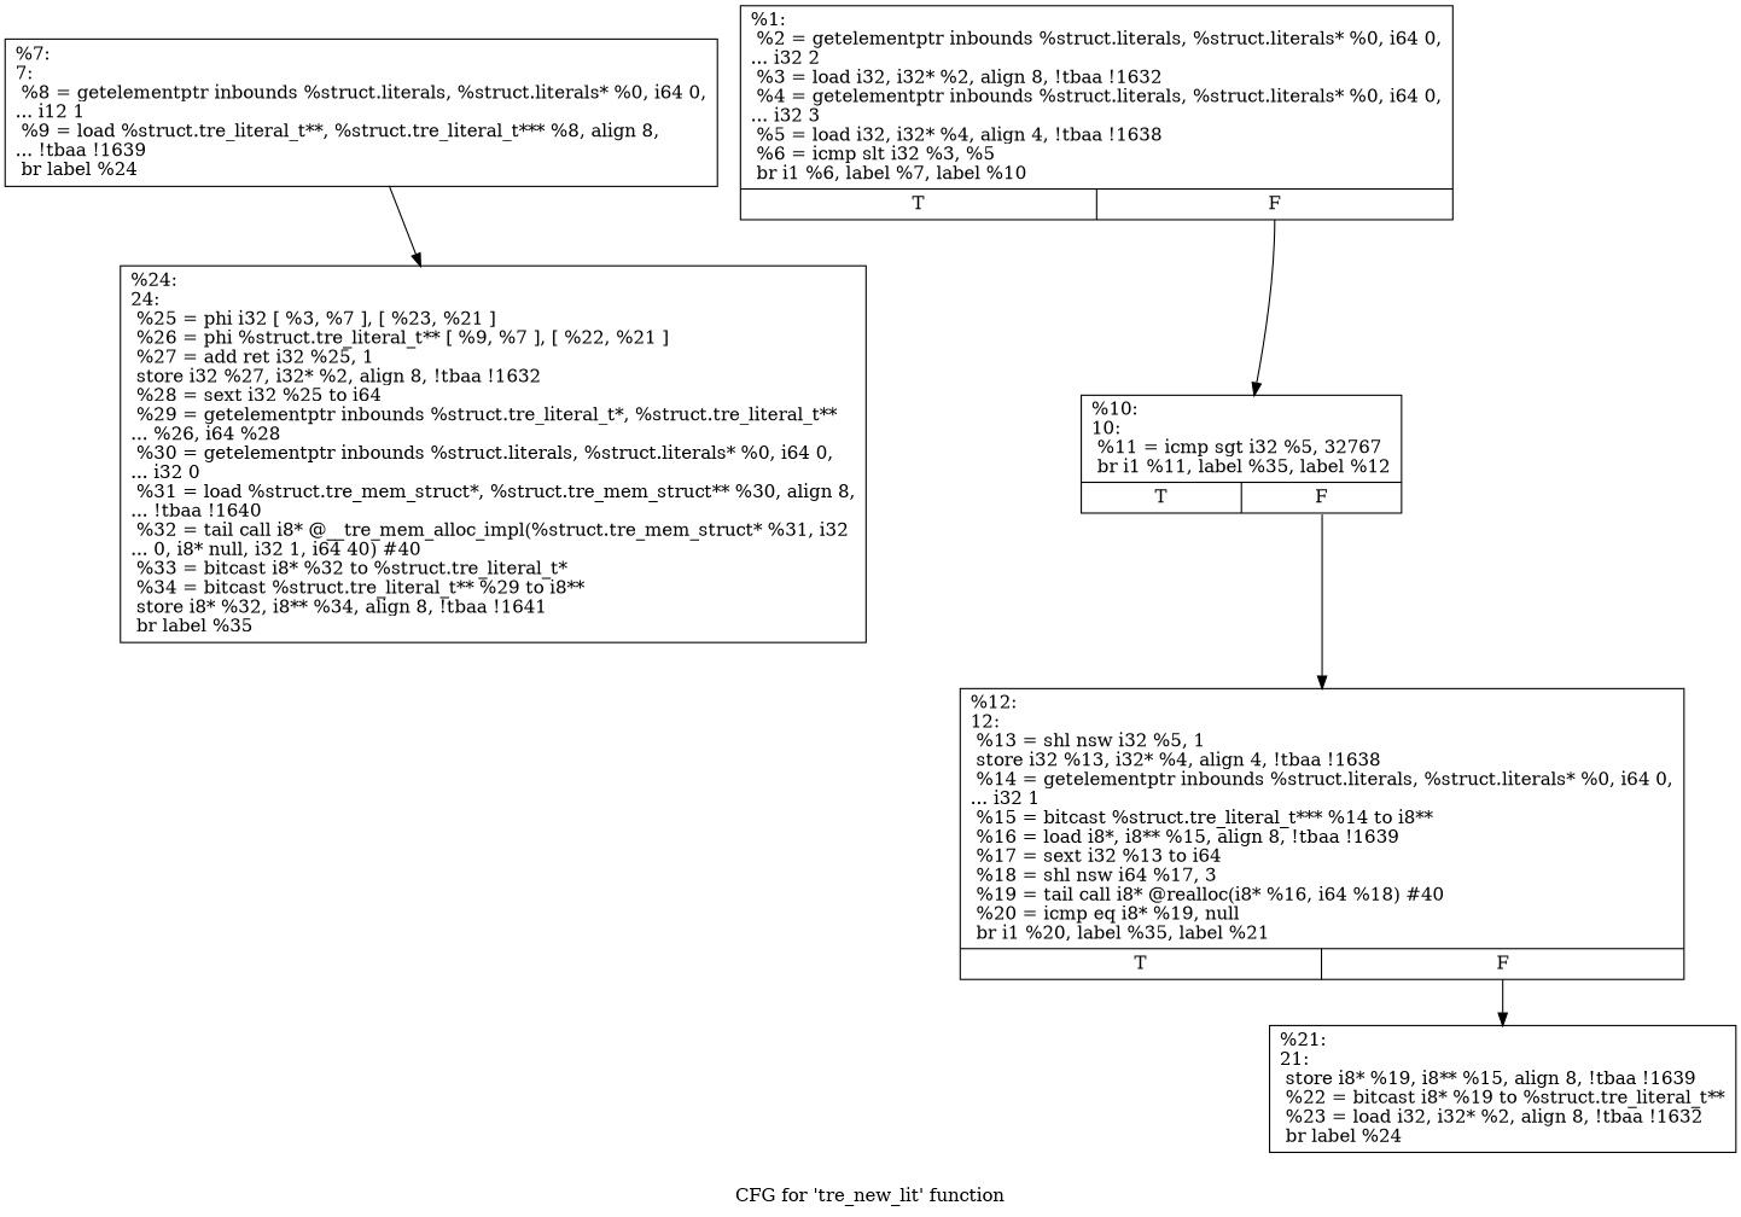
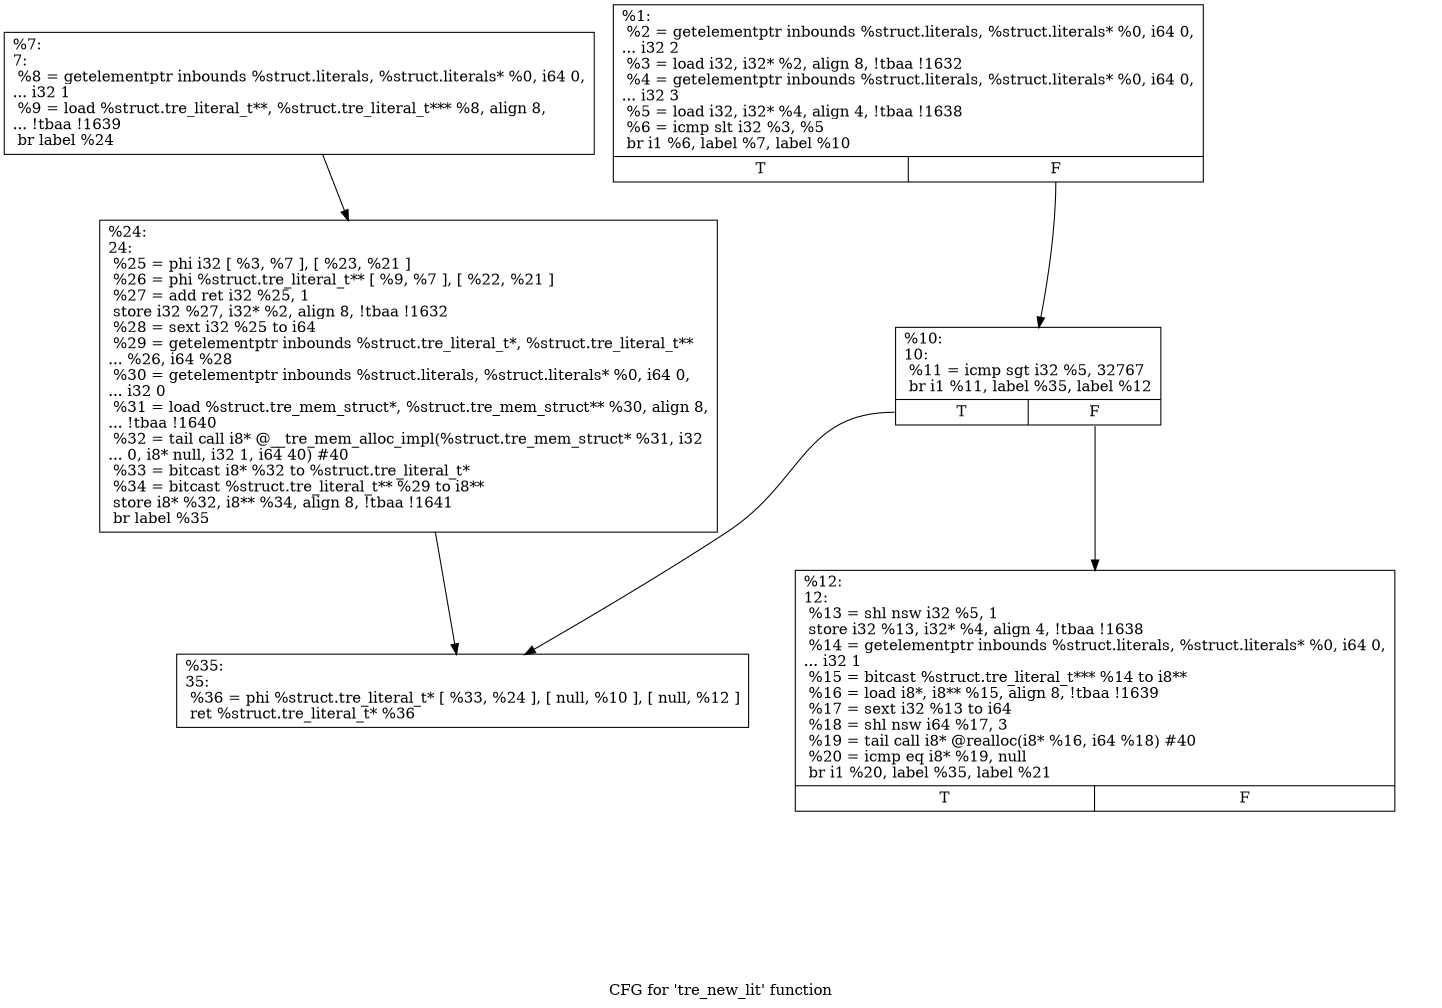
  digraph {
    label="CFG for 'tre_new_lit' function"
    node [shape=record]
    edge [tailport=s1]
    n1 [label="{%1:\l  %2 = getelementptr inbounds %struct.literals, %struct.literals* %0, i64 0,\l... i32 2\l  %3 = load i32, i32* %2, align 8, !tbaa !1632\l  %4 = getelementptr inbounds %struct.literals, %struct.literals* %0, i64 0,\l... i32 3\l  %5 = load i32, i32* %4, align 4, !tbaa !1638\l  %6 = icmp slt i32 %3, %5\l  br i1 %6, label %7, label %10\l|{<s0>T|<s1>F}}"]
    n2 [label="{%10:\l10:                                               \l  %11 = icmp sgt i32 %5, 32767\l  br i1 %11, label %35, label %12\l|{<s0>T|<s1>F}}"]
-   n3 [label="{%7:\l7:                                                \l  %8 = getelementptr inbounds %struct.literals, %struct.literals* %0, i64 0,\l... i12 1\l  %9 = load %struct.tre_literal_t**, %struct.tre_literal_t*** %8, align 8,\l... !tbaa !1639\l  br label %24\l}"]
+   n3 [label="{%7:\l7:                                                \l  %8 = getelementptr inbounds %struct.literals, %struct.literals* %0, i64 0,\l... i32 1\l  %9 = load %struct.tre_literal_t**, %struct.tre_literal_t*** %8, align 8,\l... !tbaa !1639\l  br label %24\l}"]
    n4 [label="{%24:\l24:                                               \l  %25 = phi i32 [ %3, %7 ], [ %23, %21 ]\l  %26 = phi %struct.tre_literal_t** [ %9, %7 ], [ %22, %21 ]\l  %27 = add ret i32 %25, 1\l  store i32 %27, i32* %2, align 8, !tbaa !1632\l  %28 = sext i32 %25 to i64\l  %29 = getelementptr inbounds %struct.tre_literal_t*, %struct.tre_literal_t**\l... %26, i64 %28\l  %30 = getelementptr inbounds %struct.literals, %struct.literals* %0, i64 0,\l... i32 0\l  %31 = load %struct.tre_mem_struct*, %struct.tre_mem_struct** %30, align 8,\l... !tbaa !1640\l  %32 = tail call i8* @__tre_mem_alloc_impl(%struct.tre_mem_struct* %31, i32\l... 0, i8* null, i32 1, i64 40) #40\l  %33 = bitcast i8* %32 to %struct.tre_literal_t*\l  %34 = bitcast %struct.tre_literal_t** %29 to i8**\l  store i8* %32, i8** %34, align 8, !tbaa !1641\l  br label %35\l}"]
+   n5 [label="{%35:\l35:                                               \l  %36 = phi %struct.tre_literal_t* [ %33, %24 ], [ null, %10 ], [ null, %12 ]\l  ret %struct.tre_literal_t* %36\l}"]
    n6 [label="{%12:\l12:                                               \l  %13 = shl nsw i32 %5, 1\l  store i32 %13, i32* %4, align 4, !tbaa !1638\l  %14 = getelementptr inbounds %struct.literals, %struct.literals* %0, i64 0,\l... i32 1\l  %15 = bitcast %struct.tre_literal_t*** %14 to i8**\l  %16 = load i8*, i8** %15, align 8, !tbaa !1639\l  %17 = sext i32 %13 to i64\l  %18 = shl nsw i64 %17, 3\l  %19 = tail call i8* @realloc(i8* %16, i64 %18) #40\l  %20 = icmp eq i8* %19, null\l  br i1 %20, label %35, label %21\l|{<s0>T|<s1>F}}"]
-   n7 [label="{%21:\l21:                                               \l  store i8* %19, i8** %15, align 8, !tbaa !1639\l  %22 = bitcast i8* %19 to %struct.tre_literal_t**\l  %23 = load i32, i32* %2, align 8, !tbaa !1632\l  br label %24\l}"]
    n1 -> n2
+   n2 -> n5 [tailport=s0]
    n2 -> n6
    n3 -> n4 [tailport=""]
-   n6 -> n7
+   n4 -> n5 [tailport=""]
  }
